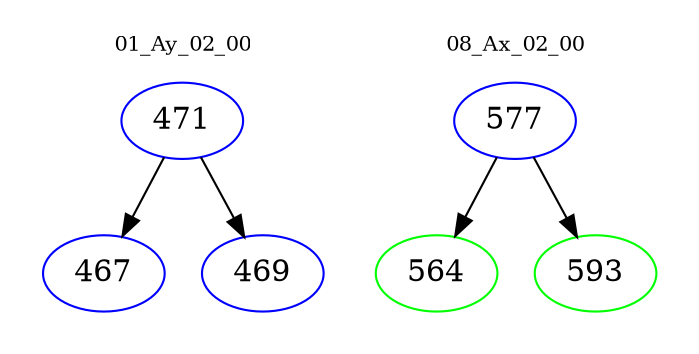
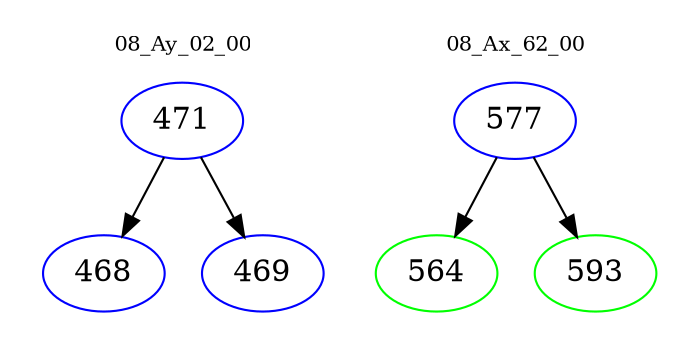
  digraph {
    node [color=blue]
    edge [color=black]
    n1 [label=471]
-   n2 [label=467]
+   n2 [label=468]
    n3 [label=469]
    n4 [label=577]
    n5 [color=green label=564]
    n6 [color=green label=593]
    subgraph cluster_1 {
      color=white
      fontsize=10
-     label="01_Ay_02_00"
+     label="08_Ay_02_00"
      n1
      n2
      n3
    }
    subgraph cluster_2 {
      color=white
      fontsize=10
-     label="08_Ax_02_00"
+     label="08_Ax_62_00"
      n4
      n5
      n6
    }
    n1 -> n2
    n1 -> n3
    n4 -> n5
    n4 -> n6
  }
